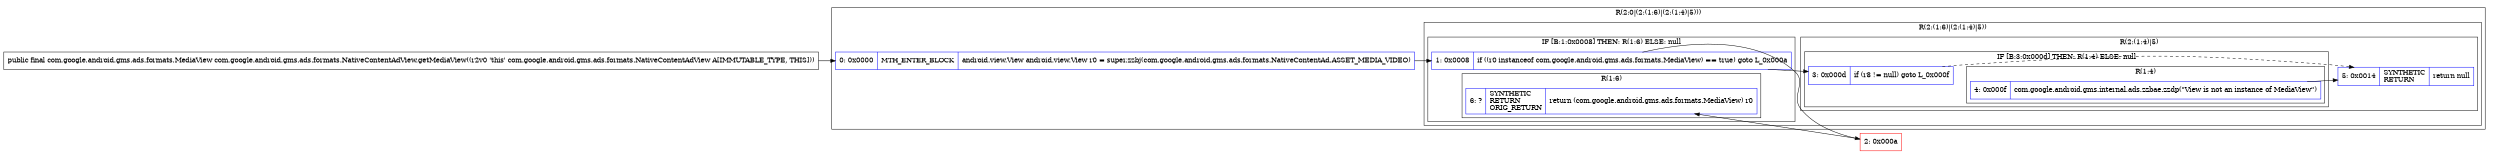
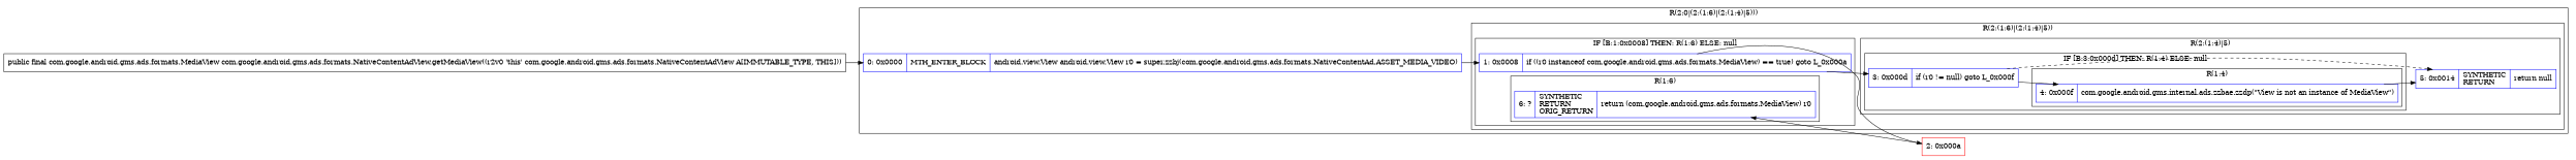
  digraph {
    rankdir=LR
    node [color=blue shape=record]
    n1 [label="{6\:\ ?|SYNTHETIC\lRETURN\lORIG_RETURN\l|return (com.google.android.gms.ads.formats.MediaView) r0\l}"]
    n2 [label="{1\:\ 0x0008|if ((r0 instanceof com.google.android.gms.ads.formats.MediaView) == true) goto L_0x000a\l}"]
    n3 [label="{4\:\ 0x000f|com.google.android.gms.internal.ads.zzbae.zzdp(\"View is not an instance of MediaView\")\l}"]
-   n4 [label="{3\:\ 0x000d|if (r8 != null) goto L_0x000f\l}"]
+   n4 [label="{3\:\ 0x000d|if (r0 != null) goto L_0x000f\l}"]
    n5 [label="{5\:\ 0x0014|SYNTHETIC\lRETURN\l|return null\l}"]
    n6 [label="{0\:\ 0x0000|MTH_ENTER_BLOCK\l|android.view.View android.view.View r0 = super.zzbj(com.google.android.gms.ads.formats.NativeContentAd.ASSET_MEDIA_VIDEO)\l}"]
    n7 [color=red label="{2\:\ 0x000a}"]
    n8 [label="{public final com.google.android.gms.ads.formats.MediaView com.google.android.gms.ads.formats.NativeContentAdView.getMediaView((r2v0 'this' com.google.android.gms.ads.formats.NativeContentAdView A[IMMUTABLE_TYPE, THIS])) }" color=""]
    subgraph cluster_1 {
      label="R(2:0|(2:(1:6)|(2:(1:4)|5)))"
      n6
      subgraph cluster_2 {
        label="R(2:(1:6)|(2:(1:4)|5))"
        subgraph cluster_3 {
          label="IF [B:1:0x0008] THEN: R(1:6) ELSE: null"
          n2
          subgraph cluster_4 {
            label="R(1:6)"
            n1
          }
        }
        subgraph cluster_5 {
          label="R(2:(1:4)|5)"
          n5
          subgraph cluster_6 {
            label="IF [B:3:0x000d] THEN: R(1:4) ELSE: null"
            n4
            subgraph cluster_7 {
              label="R(1:4)"
              n3
            }
          }
        }
      }
    }
    n2 -> n4 [style=solid]
    n2 -> n7
    n3 -> n5
+   n4 -> n3
    n4 -> n5 [style=dashed]
    n6 -> n2
    n7 -> n1
    n8 -> n6
  }
